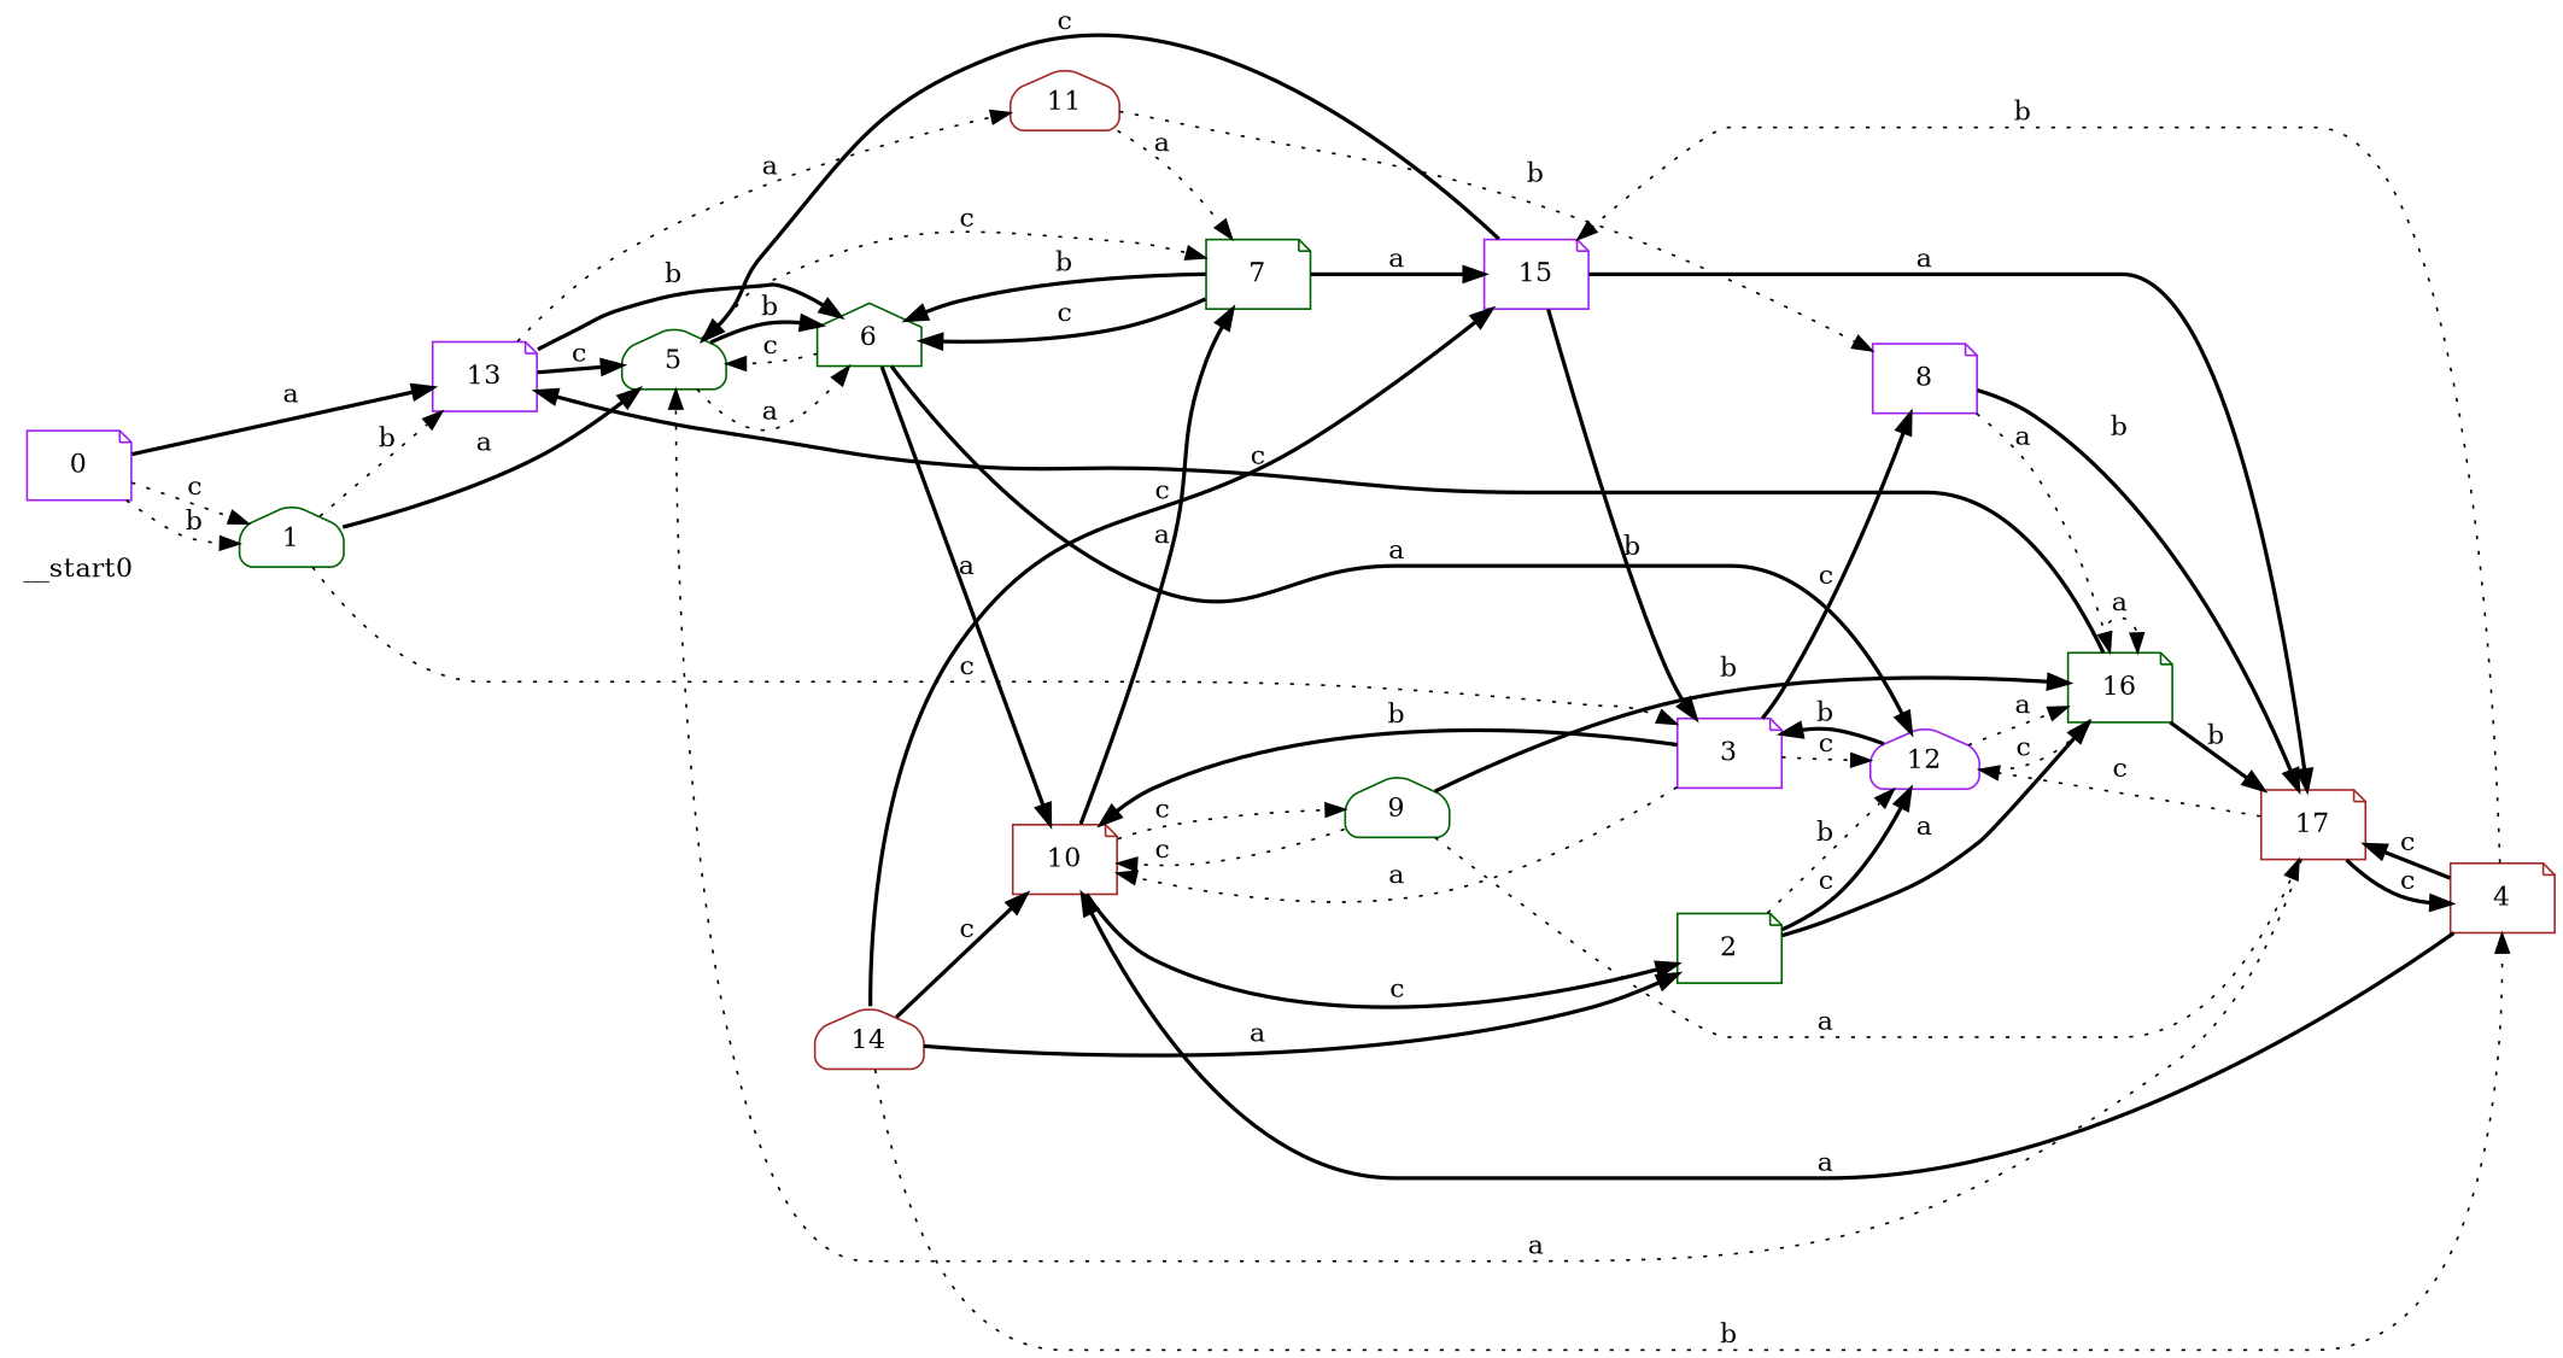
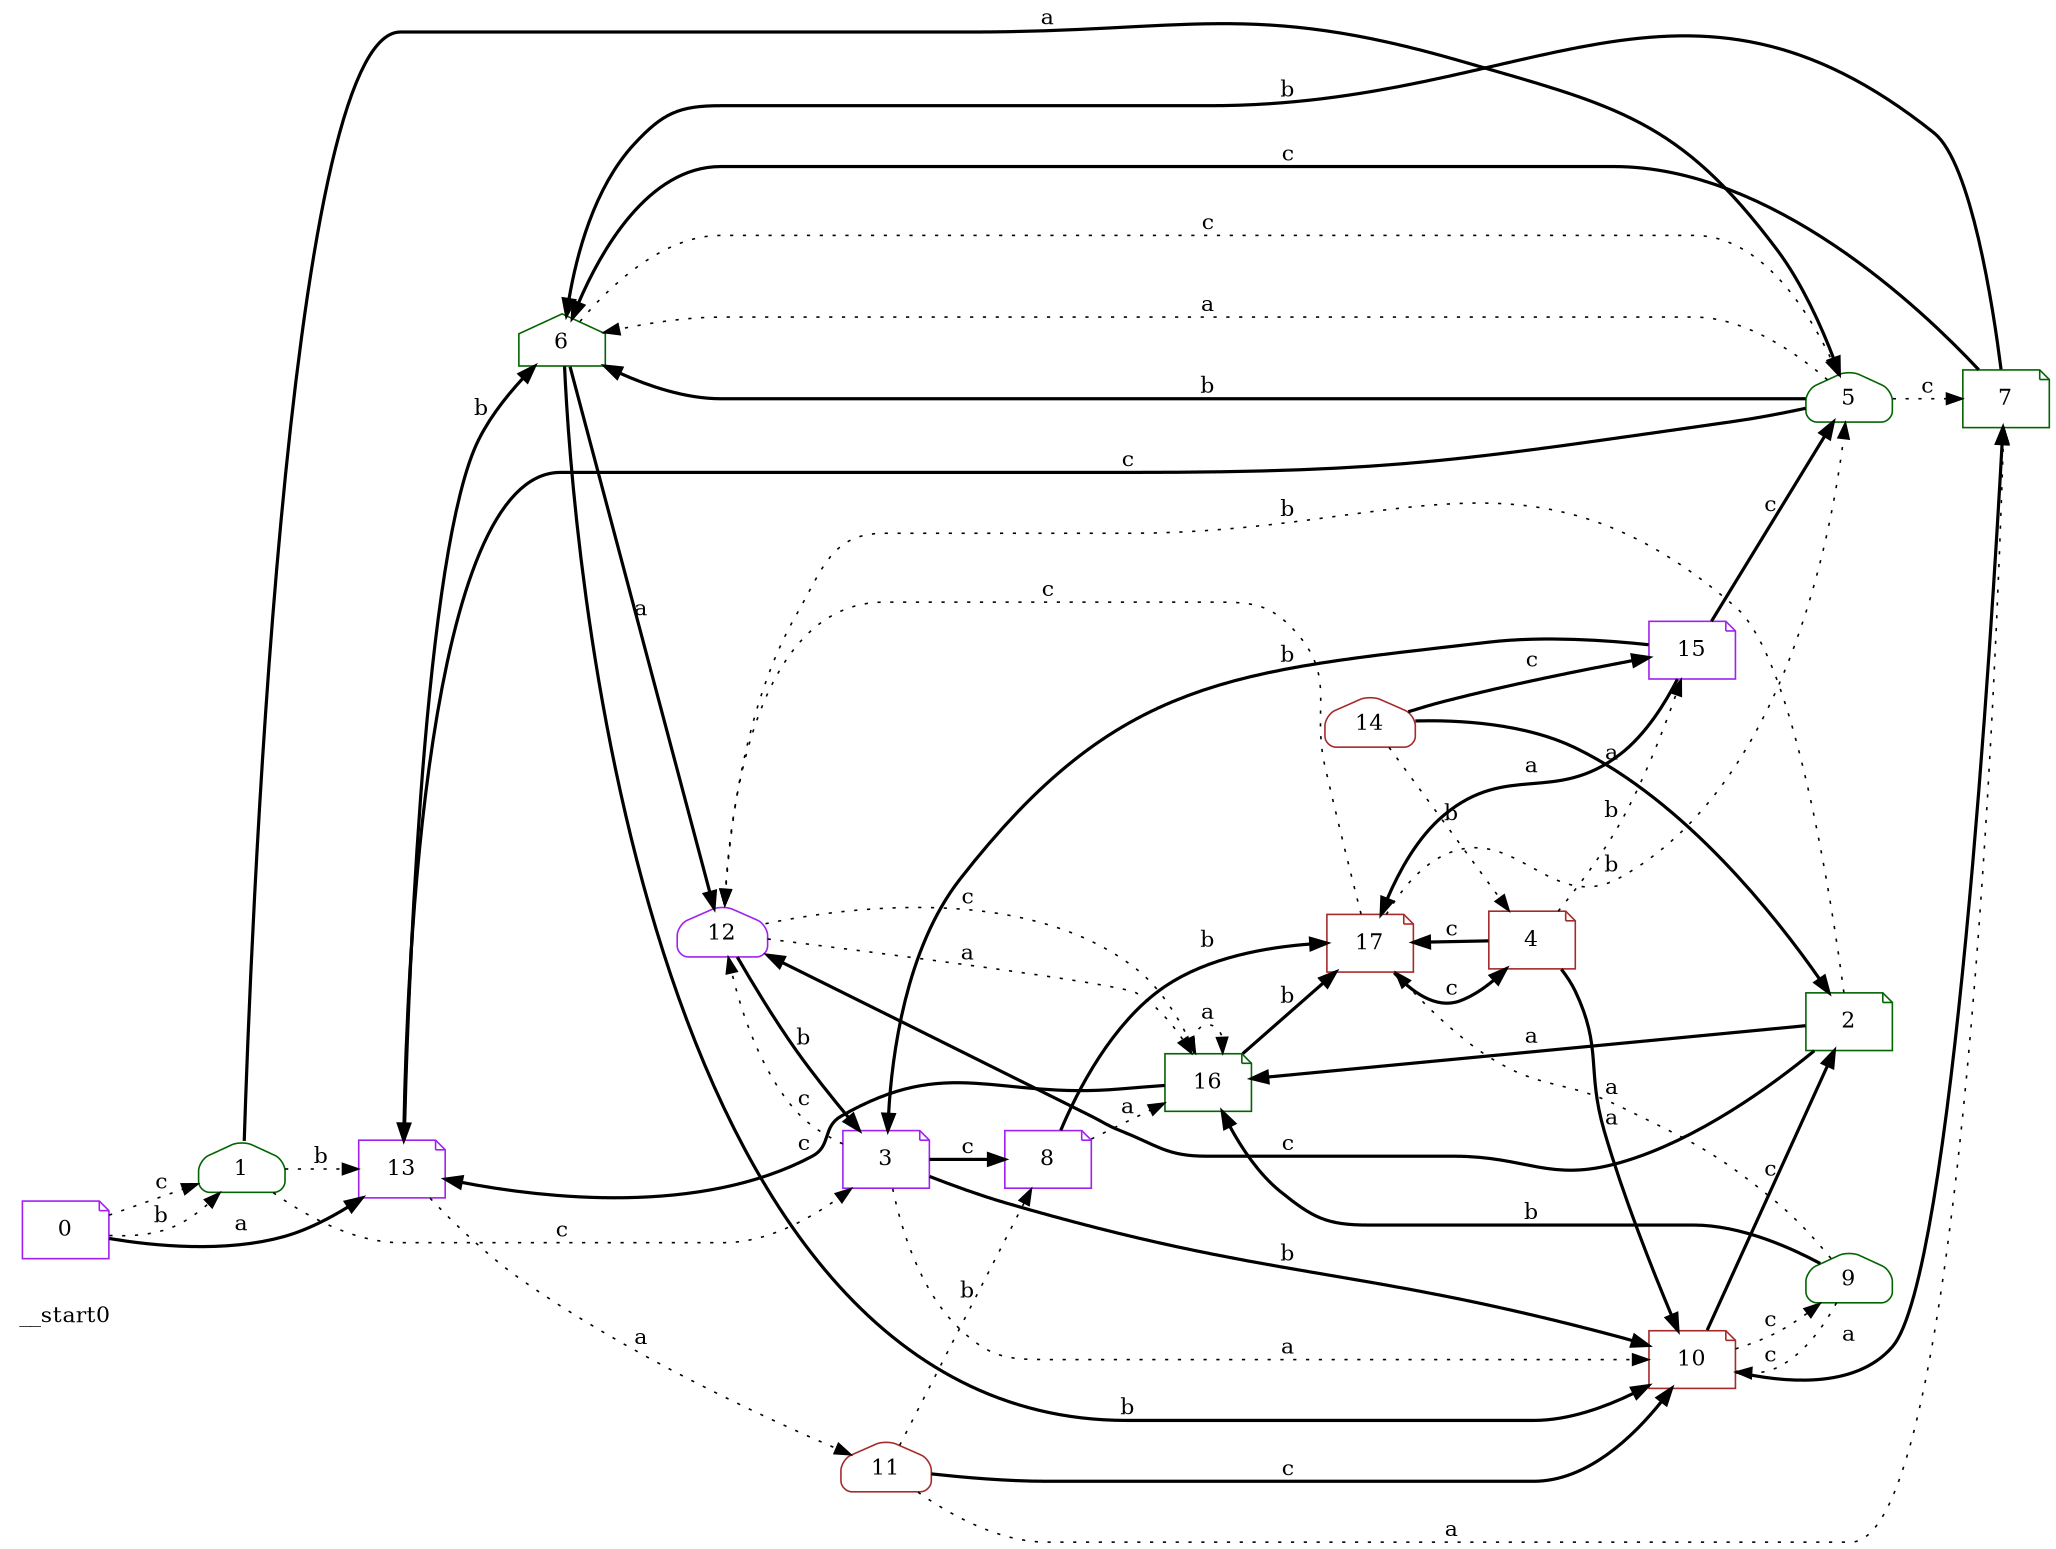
  digraph {
    rankdir=LR
    node [color=darkgreen shape=note fillcolor=white style="rounded,filled"]
    edge [style=bold]
    __start0 [color=brown shape=none fillcolor="" style=""]
    n2 [color=purple label=0]
    n3 [label=1 shape=house]
    n4 [color=purple label=13]
    n5 [color=purple label=3 style=filled]
    n6 [label=5 shape=house]
    n7 [label=6 shape=house style=filled]
    n8 [color=brown label=11 shape=house]
    n9 [color=purple label=12 shape=house]
    n10 [color=brown label=10]
    n11 [color=purple label=8]
    n12 [label=7]
    n13 [label=2]
    n14 [label=16]
    n15 [color=brown label=17]
    n16 [label=9 shape=house]
    n17 [color=brown label=4]
    n18 [color=purple label=15 style=filled]
    n19 [color=brown label=14 shape=house]
    n2 -> n3 [label=b style=dotted]
    n2 -> n3 [label=c style=dotted]
    n2 -> n4 [label=a]
    n3 -> n4 [label=b style=dotted]
    n3 -> n5 [label=c style=dotted]
    n3 -> n6 [label=a]
-   n4 -> n6 [label=c]
+   n6 -> n4 [label=c]
    n4 -> n7 [label=b]
    n4 -> n8 [label=a style=dotted]
    n5 -> n9 [label=c style=dotted]
    n5 -> n10 [label=a style=dotted]
    n5 -> n10 [label=b]
    n5 -> n11 [label=c]
    n6 -> n7 [label=a style=dotted]
    n6 -> n7 [label=b]
    n6 -> n12 [label=c style=dotted]
    n7 -> n6 [label=c style=dotted]
    n7 -> n9 [label=a]
-   n7 -> n10 [label=a]
-   n19 -> n10 [label=c]
+   n7 -> n10 [label=b]
+   n8 -> n10 [label=c]
    n8 -> n11 [label=b style=dotted]
    n8 -> n12 [label=a style=dotted]
    n9 -> n5 [label=b]
    n9 -> n14 [label=a style=dotted]
    n9 -> n14 [label=c style=dotted]
    n10 -> n12 [label=a]
    n10 -> n13 [label=c]
    n10 -> n16 [label=c style=dotted]
    n11 -> n14 [label=a style=dotted]
    n11 -> n15 [label=b]
    n12 -> n7 [label=b]
    n12 -> n7 [label=c]
-   n12 -> n18 [label=a]
    n13 -> n9 [label=b style=dotted]
    n13 -> n9 [label=c]
    n13 -> n14 [label=a]
    n14 -> n4 [label=c]
    n14 -> n14 [label=a style=dotted]
    n14 -> n15 [label=b]
-   n15 -> n6 [label=a style=dotted]
+   n15 -> n6 [label=b style=dotted]
    n15 -> n9 [label=c style=dotted]
    n15 -> n17 [label=c]
    n16 -> n10 [label=c style=dotted]
    n16 -> n14 [label=b]
    n16 -> n15 [label=a style=dotted]
    n17 -> n10 [label=a]
    n17 -> n15 [label=c]
    n17 -> n18 [label=b style=dotted]
    n18 -> n5 [label=b]
    n18 -> n6 [label=c]
    n18 -> n15 [label=a]
    n19 -> n13 [label=a]
    n19 -> n17 [label=b style=dotted]
    n19 -> n18 [label=c]
  }
